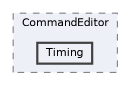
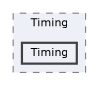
  digraph {
    compound=true
    n1 [color=grey25 fillcolor="#edf0f7" fontname=Helvetica fontsize=10 height=0.2 label=Timing shape=box style="filled,bold" width=0.4]
    subgraph cluster_1 {
      bgcolor="#edf0f7"
      fontname=Helvetica
      fontsize=10
-     label=CommandEditor
+     label=Timing
      pencolor=grey50
      style="filled,dashed"
      n1
    }
  }
